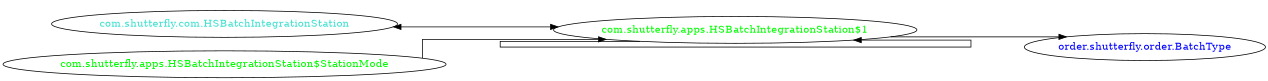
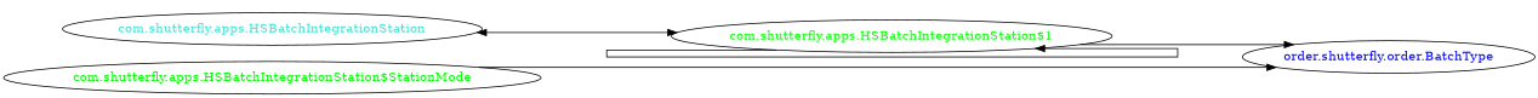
  digraph {
    concentrate=true
    rankdir=LR
    ranksep=2.0
    splines=ortho
    node [fontcolor=green]
    "com.shutterfly.apps.HSBatchIntegrationStation$1"
    n2 [fontcolor=blue label="order.shutterfly.order.BatchType"]
    "com.shutterfly.apps.HSBatchIntegrationStation$StationMode"
-   "com.shutterfly.apps.HSBatchIntegrationStation" [fontcolor=turquoise label="com.shutterfly.com.HSBatchIntegrationStation"]
+   "com.shutterfly.apps.HSBatchIntegrationStation" [fontcolor=turquoise]
    "com.shutterfly.apps.HSBatchIntegrationStation$1" -> "com.shutterfly.apps.HSBatchIntegrationStation$1"
    "com.shutterfly.apps.HSBatchIntegrationStation$1" -> n2
-   "com.shutterfly.apps.HSBatchIntegrationStation$StationMode" -> "com.shutterfly.apps.HSBatchIntegrationStation$1"
+   "com.shutterfly.apps.HSBatchIntegrationStation$StationMode" -> n2
    "com.shutterfly.apps.HSBatchIntegrationStation" -> "com.shutterfly.apps.HSBatchIntegrationStation$1" [dir=both]
  }
